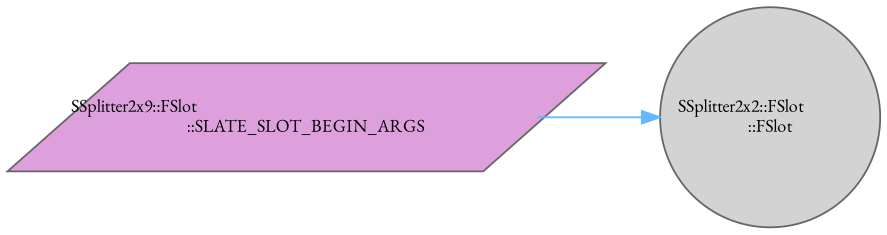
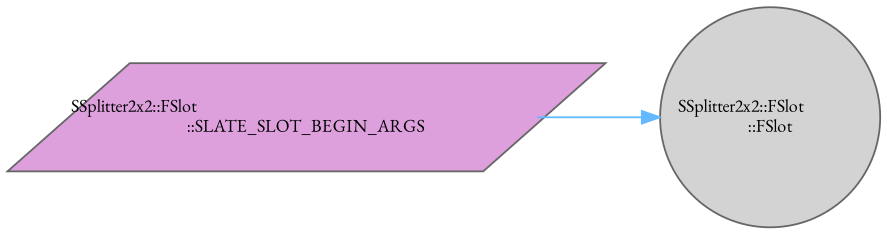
  digraph {
    rankdir=RL
    fontname="EB Garamond"
    node [fontname="EB Garamond" fontsize=10 style=filled]
    n1 [color=gray40 fillcolor=lightgrey fontcolor=black height=0.2 label="SSplitter2x2::FSlot\l::FSlot" shape=circle width=0.4]
-   n2 [color=grey40 fillcolor=plum height=0.2 label="SSplitter2x9::FSlot\l::SLATE_SLOT_BEGIN_ARGS" shape=parallelogram width=0.4]
+   n2 [color=grey40 fillcolor=plum height=0.2 label="SSplitter2x2::FSlot\l::SLATE_SLOT_BEGIN_ARGS" shape=parallelogram width=0.4]
    n1 -> n2 [color=steelblue1 dir=back fontname="EB Garamond" fontsize=10 labelfontname=Helvetica labelfontsize=10 style=solid]
  }
